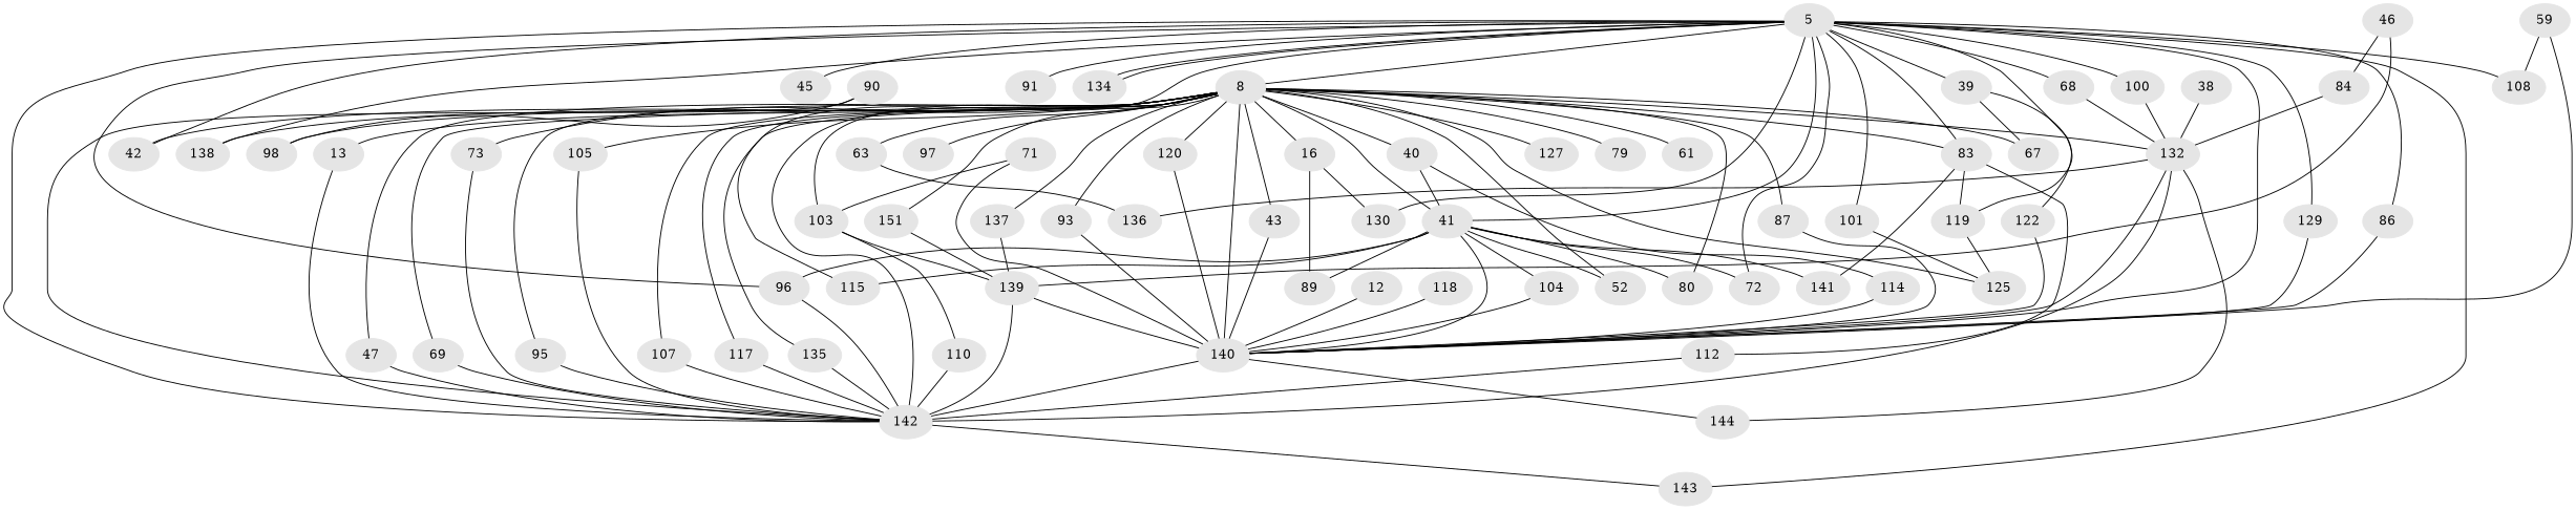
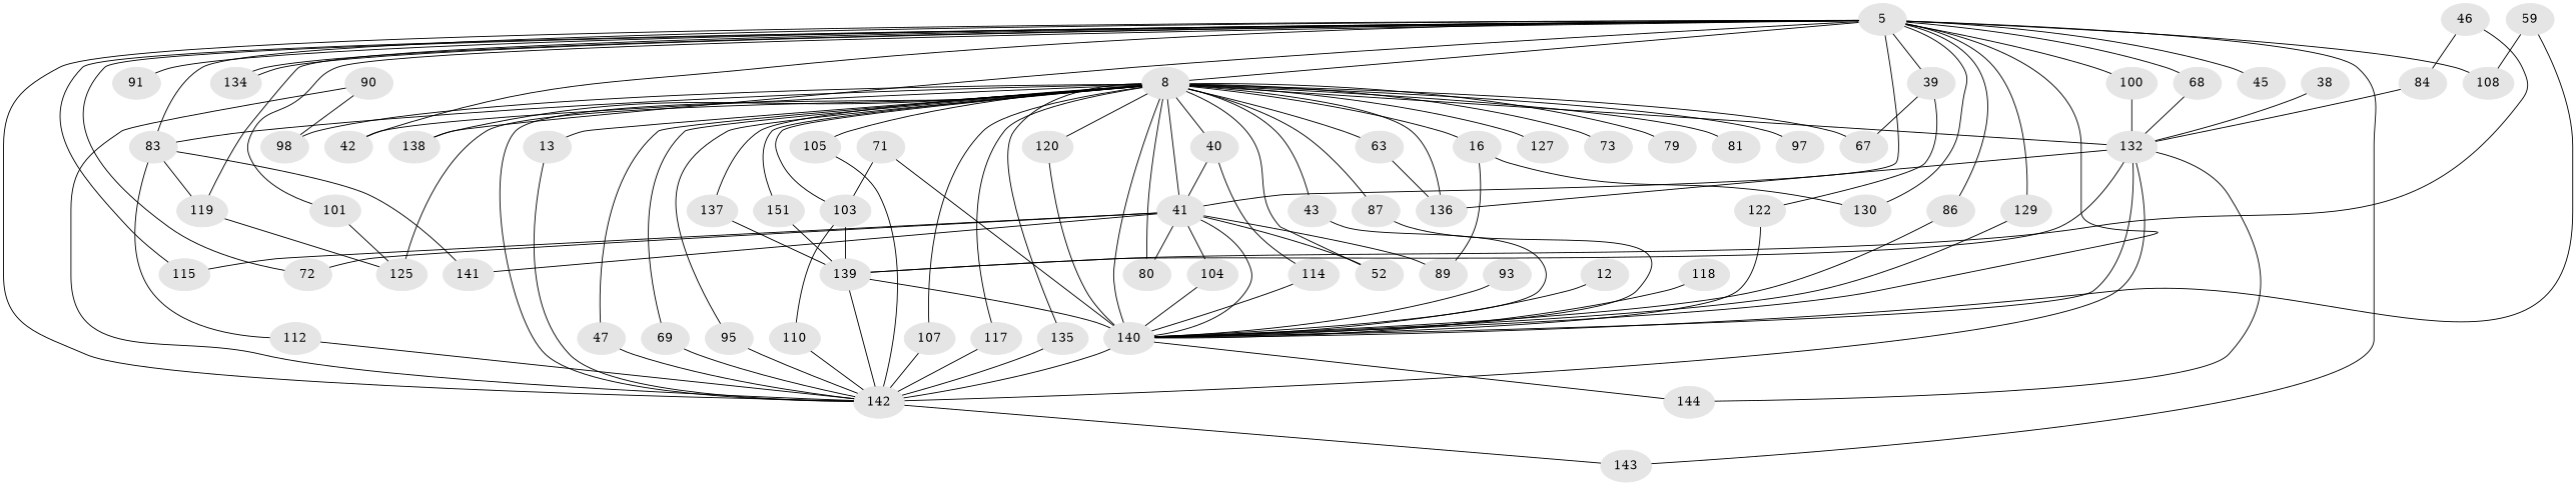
  graph {
    node [color=gray90 style=filled]
    5 [super="+4"]
    8 [super="+7+3"]
    39
    41 [super="+15+17"]
    42
    45
    68
    72
    83 [super="+53"]
    86
    91
-   96 [super="+66"]
    100
    101
    108 [super="+28"]
    115
    129
    130
    134
    138
    140 [super="+21+126+133+123+111+6"]
    142 [super="+109+124+116+78"]
    143
    119
    127
    13
    16
    40 [super="+34"]
    43
    47
    52
    63
    67
    69
    73 [super="+29"]
    79
    80
-   81 [label=61]
+   81
    87
    93
    95 [super="+61"]
    97
    98 [super="+14"]
    103 [super="+32"]
    105
    107 [super="+62"]
    117
    120 [super="+70"]
    n49 [label=151]
    125 [super="+65"]
    132 [super="+99+60+128"]
    135 [super="+106"]
    137
    122
    89
    104
    141
    112
    144
    114
    46
    84
    139 [super="+57+85+24"]
    136
    110
    12
    38
    59
    71
    90
    118
    5 -- 8 [weight=8]
    5 -- 39 [weight=2]
    5 -- 41 [weight=4]
    5 -- 42
    5 -- 45 [weight=2]
    5 -- 68
    5 -- 72
    5 -- 83
    5 -- 86
    5 -- 91
-   5 -- 96
    5 -- 100
    5 -- 101
    5 -- 108 [weight=3]
    5 -- 115
    5 -- 129
    5 -- 130
    5 -- 134
    5 -- 134
    5 -- 138
    5 -- 140 [weight=6]
    5 -- 142 [weight=4]
    5 -- 143
    5 -- 119
    8 -- 41 [weight=11]
    8 -- 42
    8 -- 83 [weight=2]
    8 -- 138
    8 -- 140 [weight=17]
    8 -- 142 [weight=2]
    8 -- 127
    8 -- 13 [weight=2]
    8 -- 16 [weight=2]
    8 -- 40 [weight=2]
    8 -- 43
    8 -- 47
    8 -- 52
    8 -- 63 [weight=2]
    8 -- 67
    8 -- 69
    8 -- 73 [weight=2]
    8 -- 79 [weight=2]
    8 -- 80
    8 -- 81 [weight=2]
    8 -- 87
-   8 -- 93
+   8 -- 136
    8 -- 95
    8 -- 97 [weight=2]
    8 -- 98 [weight=3]
    8 -- 103 [weight=2]
    8 -- 105 [weight=2]
    8 -- 107
    8 -- 117
    8 -- 120 [weight=2]
    8 -- n49
    8 -- 125 [weight=3]
    8 -- 132 [weight=10]
    8 -- 135 [weight=2]
    8 -- 137
    39 -- 67
    39 -- 122
    41 -- 72
-   41 -- 96
    41 -- 115
    41 -- 140 [weight=5]
    41 -- 52
    41 -- 80
    41 -- 89
    41 -- 104
    41 -- 141
    68 -- 132
    83 -- 119
    83 -- 141
    83 -- 112
    86 -- 140
-   96 -- 142
    100 -- 132
    101 -- 125
    129 -- 140
    140 -- 142 [weight=9]
    140 -- 144
    142 -- 143
    119 -- 125
    13 -- 142
    16 -- 130
    16 -- 89
    40 -- 41
    40 -- 114
    43 -- 140
    47 -- 142
    63 -- 136
    69 -- 142
-   73 -- 142
    87 -- 140
    93 -- 140
    95 -- 142 [weight=2]
    103 -- 139
    103 -- 110
    105 -- 142
    107 -- 142
    117 -- 142
    120 -- 140
    n49 -- 139
    132 -- 140
    132 -- 142 [weight=2]
    132 -- 144
+   132 -- 139 [weight=2]
    132 -- 136
    135 -- 142 [weight=2]
    137 -- 139
    122 -- 140
    104 -- 140
    112 -- 142
    114 -- 140 [weight=2]
    46 -- 84
    46 -- 139
    84 -- 132
    139 -- 140 [weight=5]
    139 -- 142 [weight=2]
    110 -- 142
    12 -- 140 [weight=2]
    38 -- 132 [weight=2]
    59 -- 108
    59 -- 140
    71 -- 140
    71 -- 103
    90 -- 142
    90 -- 98
    118 -- 140 [weight=2]
  }
